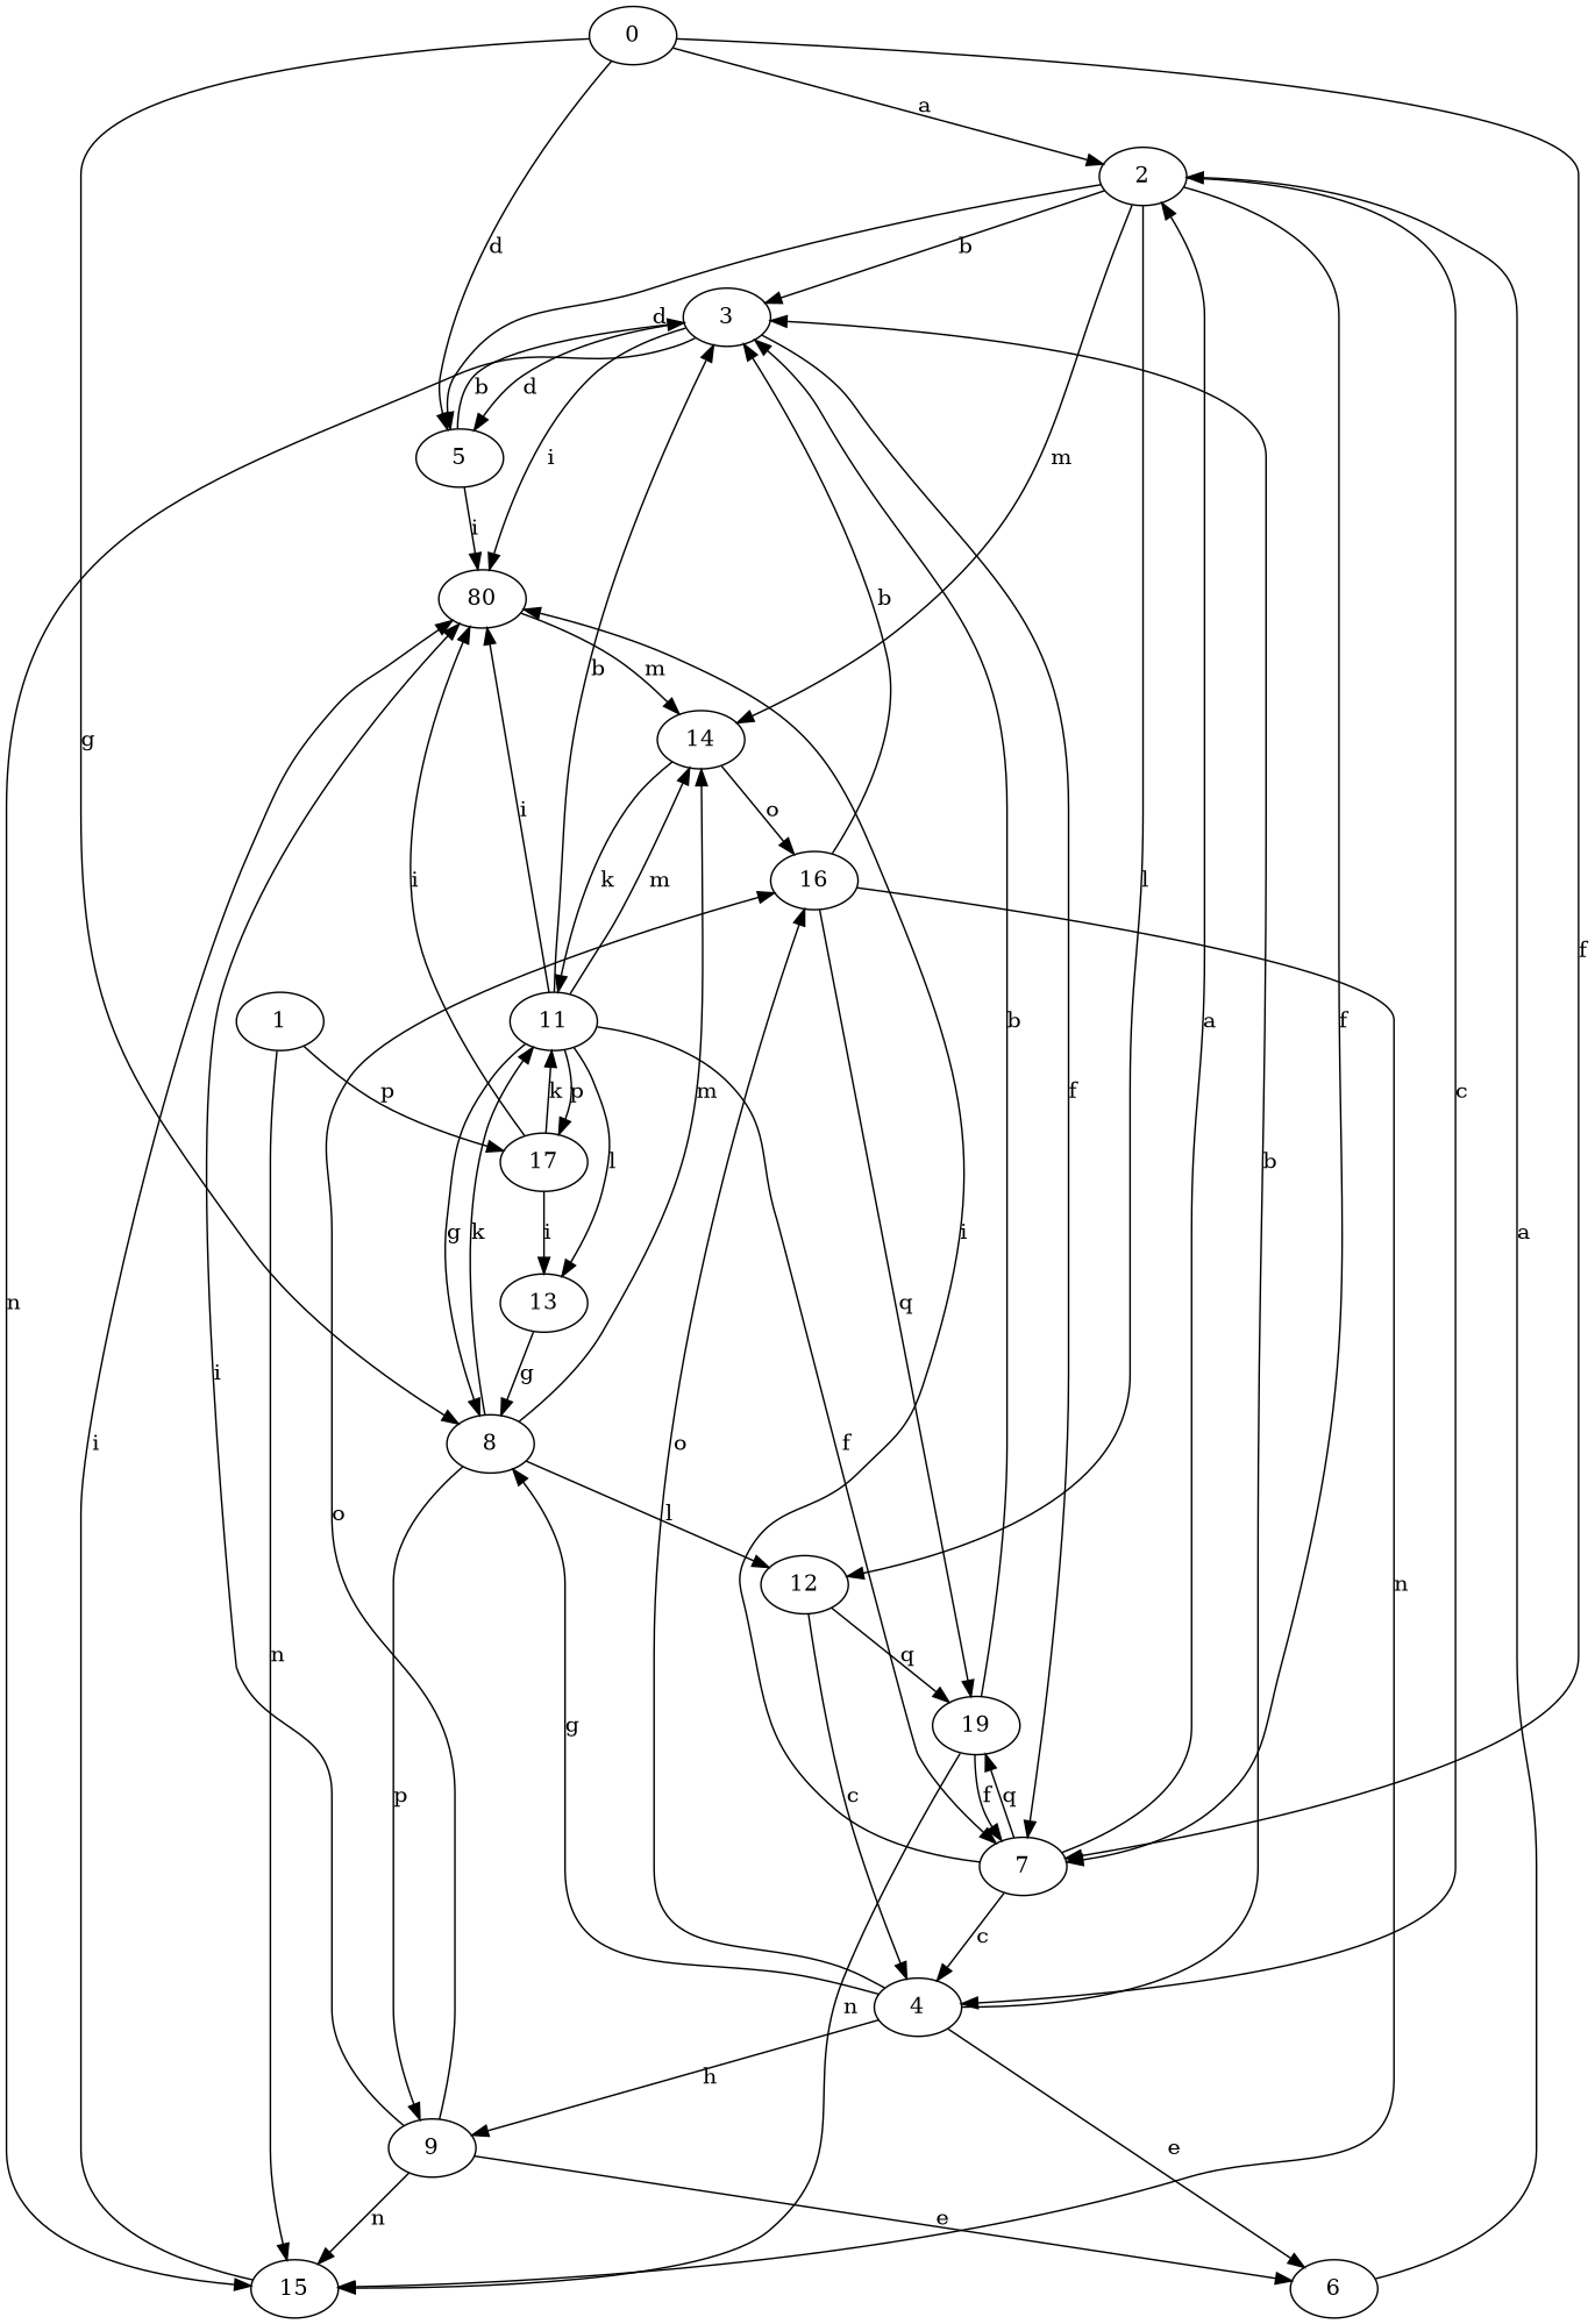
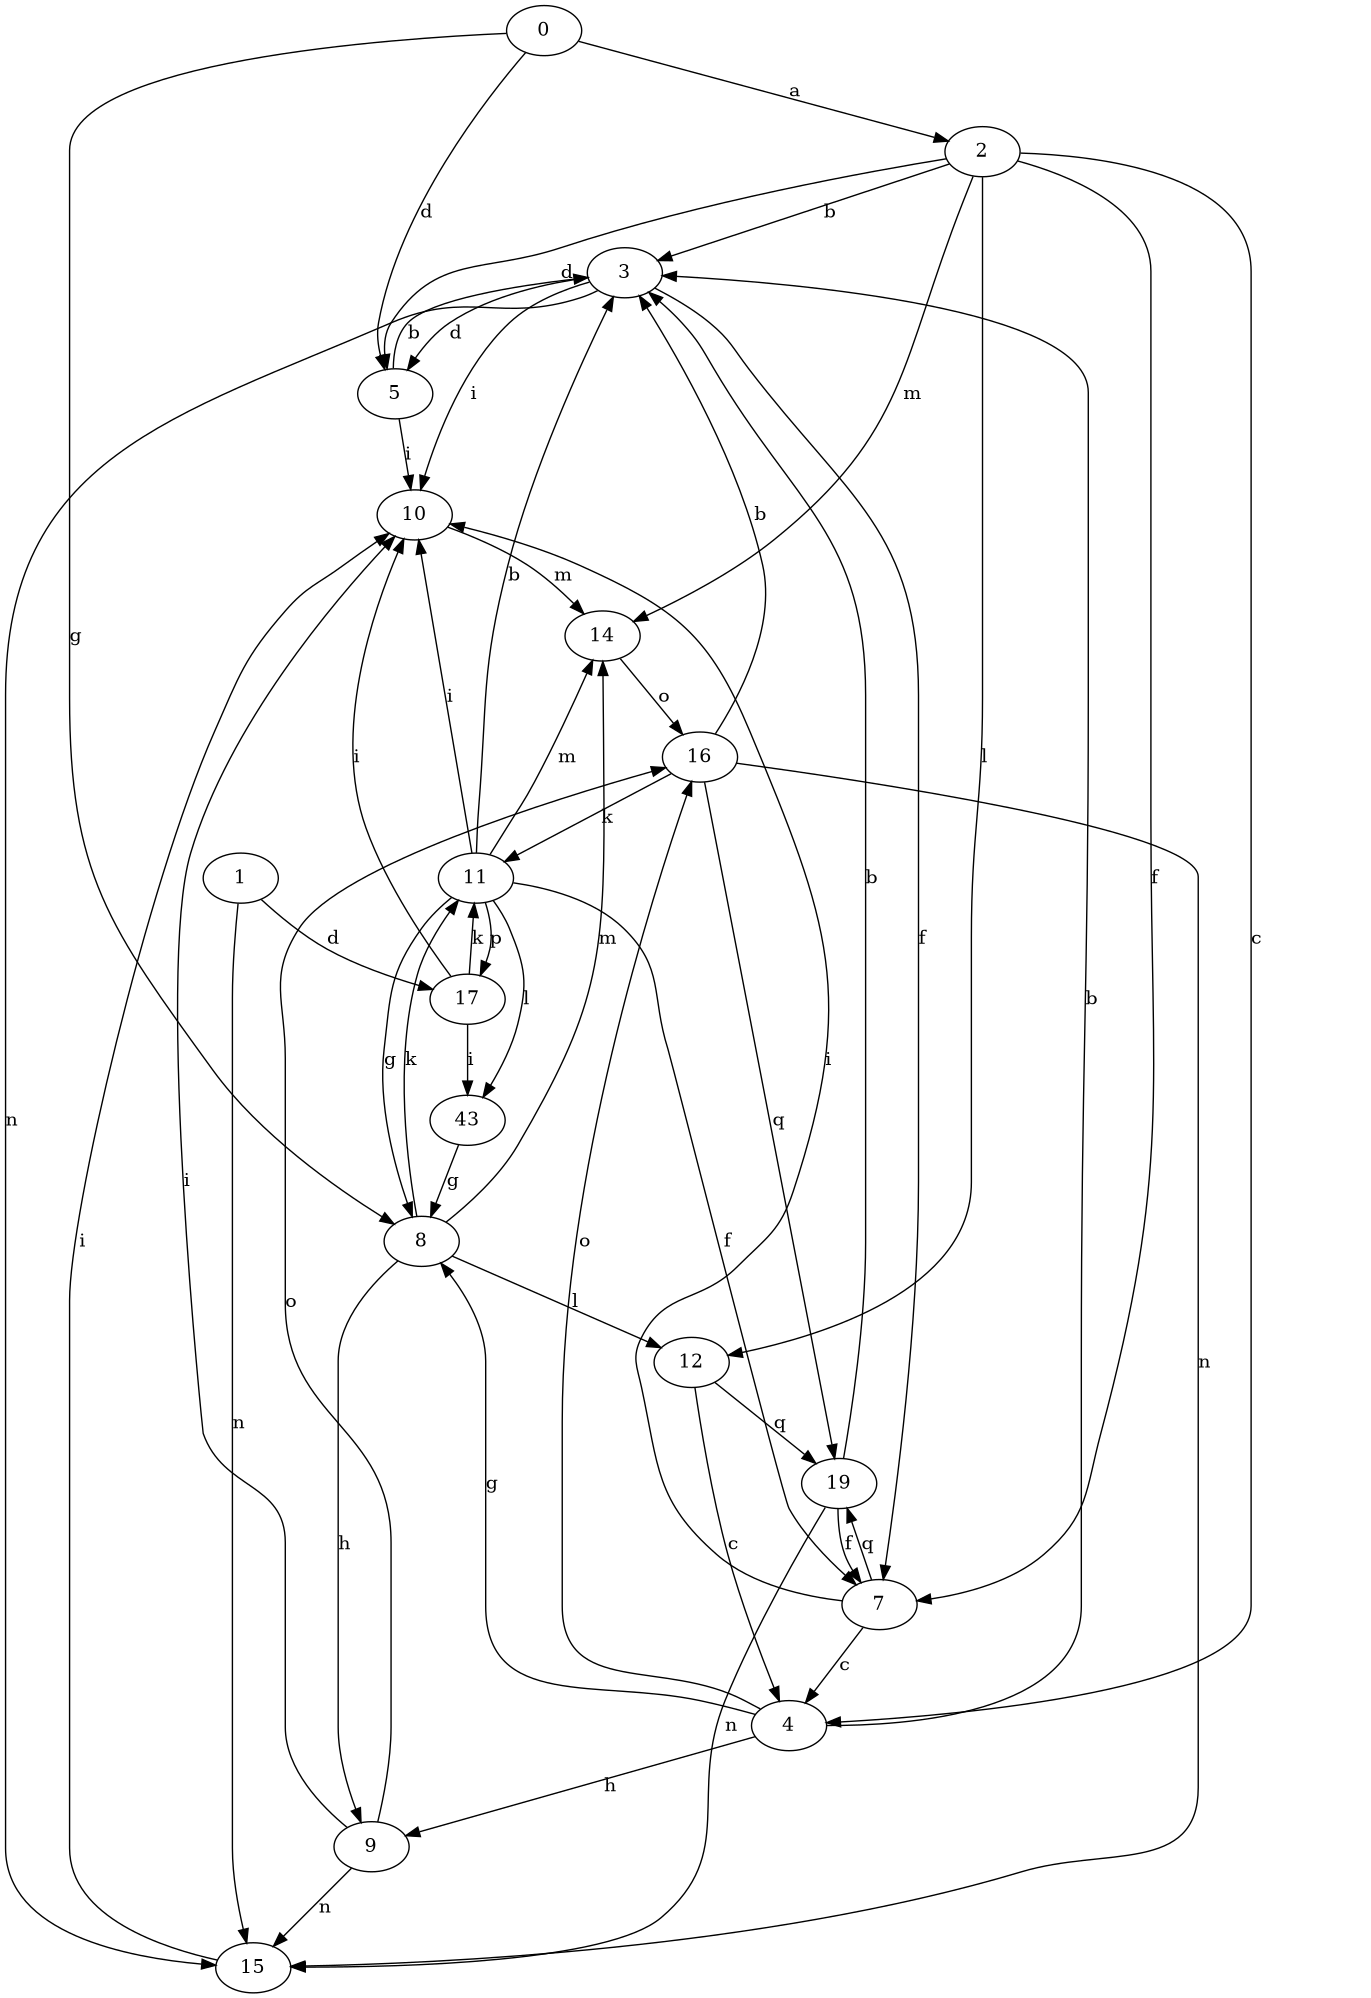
  strict digraph {
    2
    3
    4
    5
    7
    12
    14
-   10 [label=80]
+   10
    15
-   6
    8
    9
    16
    19
    11
    0
-   13
+   13 [label=43]
    17
    1
    2 -> 3 [label=b]
    2 -> 4 [label=c]
    2 -> 5 [label=d]
    2 -> 7 [label=f]
    2 -> 12 [label=l]
    2 -> 14 [label=m]
    3 -> 5 [label=d]
    3 -> 7 [label=f]
    3 -> 10 [label=i]
    3 -> 15 [label=n]
    4 -> 3 [label=b]
-   4 -> 6 [label=e]
    4 -> 8 [label=g]
    4 -> 9 [label=h]
    4 -> 16 [label=o]
    5 -> 3 [label=b]
    5 -> 10 [label=i]
-   7 -> 2 [label=a]
    7 -> 4 [label=c]
    7 -> 10 [label=i]
    7 -> 19 [label=q]
    12 -> 4 [label=c]
    12 -> 19 [label=q]
    14 -> 16 [label=o]
-   14 -> 11 [label=k]
+   16 -> 11 [label=k]
    10 -> 14 [label=m]
    15 -> 10 [label=i]
-   6 -> 2 [label=a]
    8 -> 12 [label=l]
    8 -> 14 [label=m]
-   8 -> 9 [label=p]
+   8 -> 9 [label=h]
    8 -> 11 [label=k]
    9 -> 10 [label=i]
    9 -> 15 [label=n]
-   9 -> 6 [label=e]
    9 -> 16 [label=o]
    16 -> 3 [label=b]
    16 -> 15 [label=n]
    16 -> 19 [label=q]
    19 -> 3 [label=b]
    19 -> 7 [label=f]
    19 -> 15 [label=n]
    11 -> 3 [label=b]
    11 -> 7 [label=f]
    11 -> 14 [label=m]
    11 -> 10 [label=i]
    11 -> 8 [label=g]
    11 -> 13 [label=l]
    11 -> 17 [label=p]
    0 -> 2 [label=a]
    0 -> 5 [label=d]
-   0 -> 7 [label=f]
    0 -> 8 [label=g]
    13 -> 8 [label=g]
    17 -> 10 [label=i]
    17 -> 11 [label=k]
    17 -> 13 [label=i]
    1 -> 15 [label=n]
-   1 -> 17 [label=p]
+   1 -> 17 [label=d]
  }
